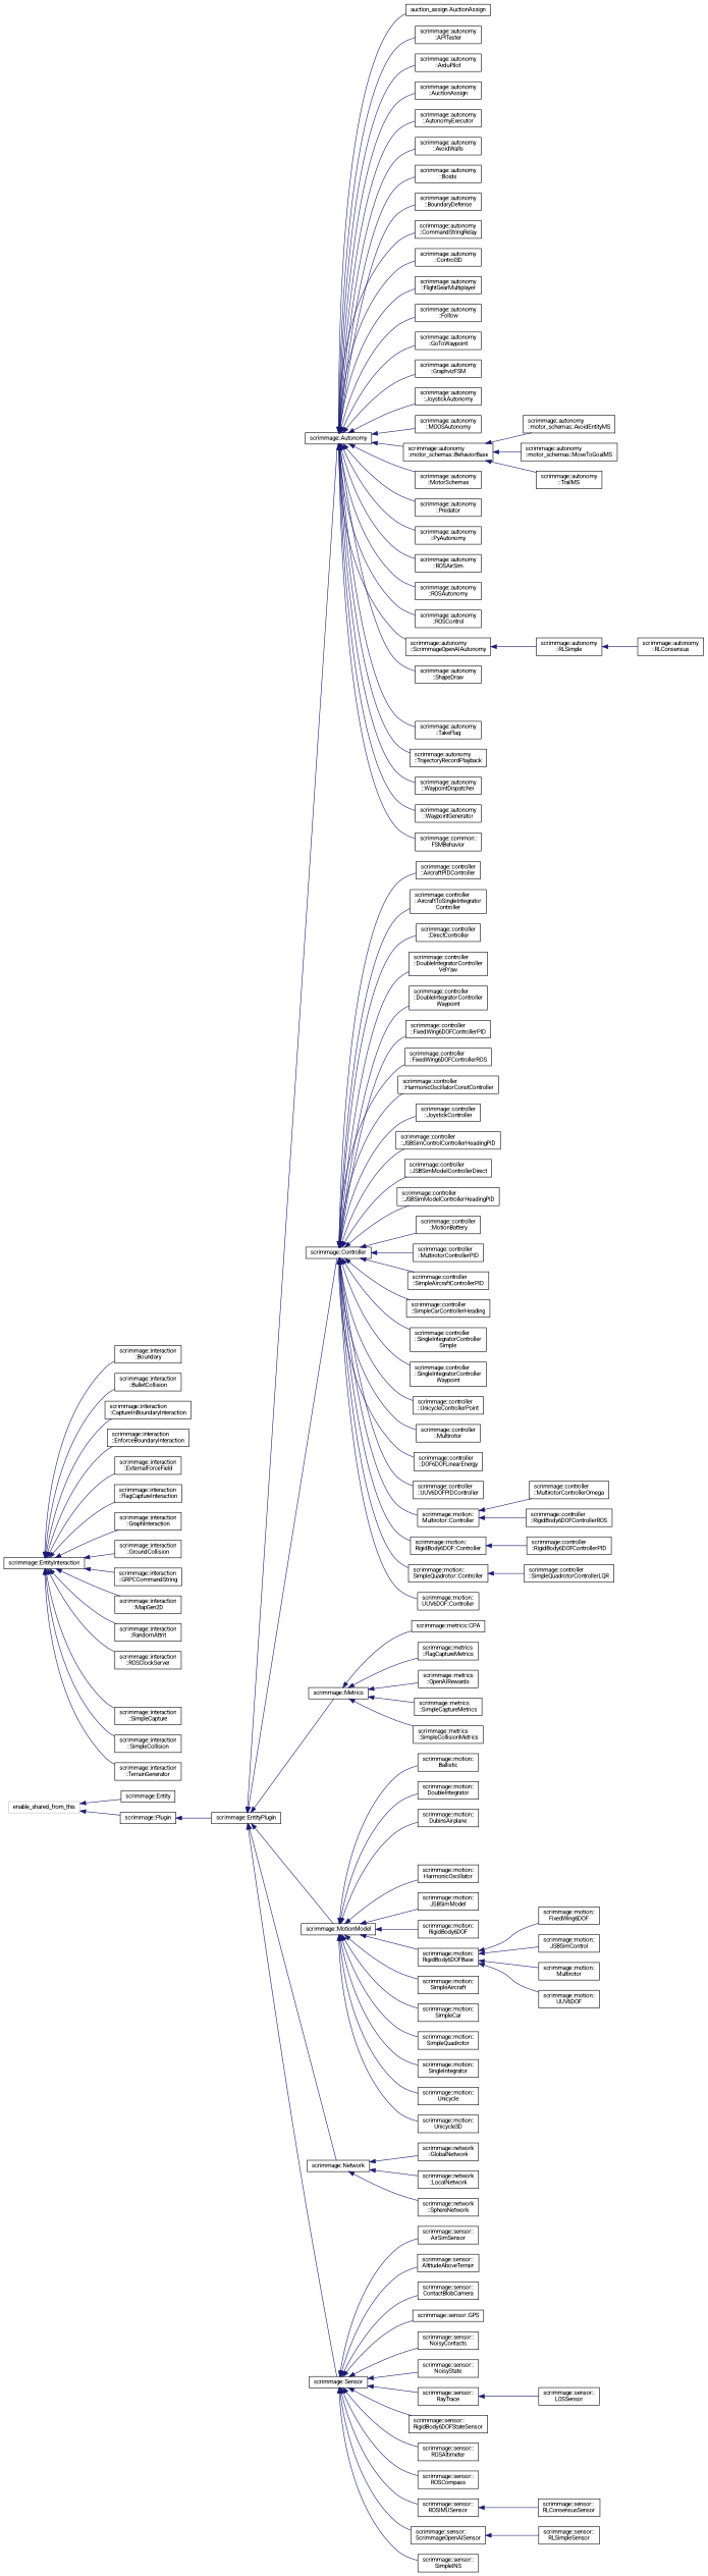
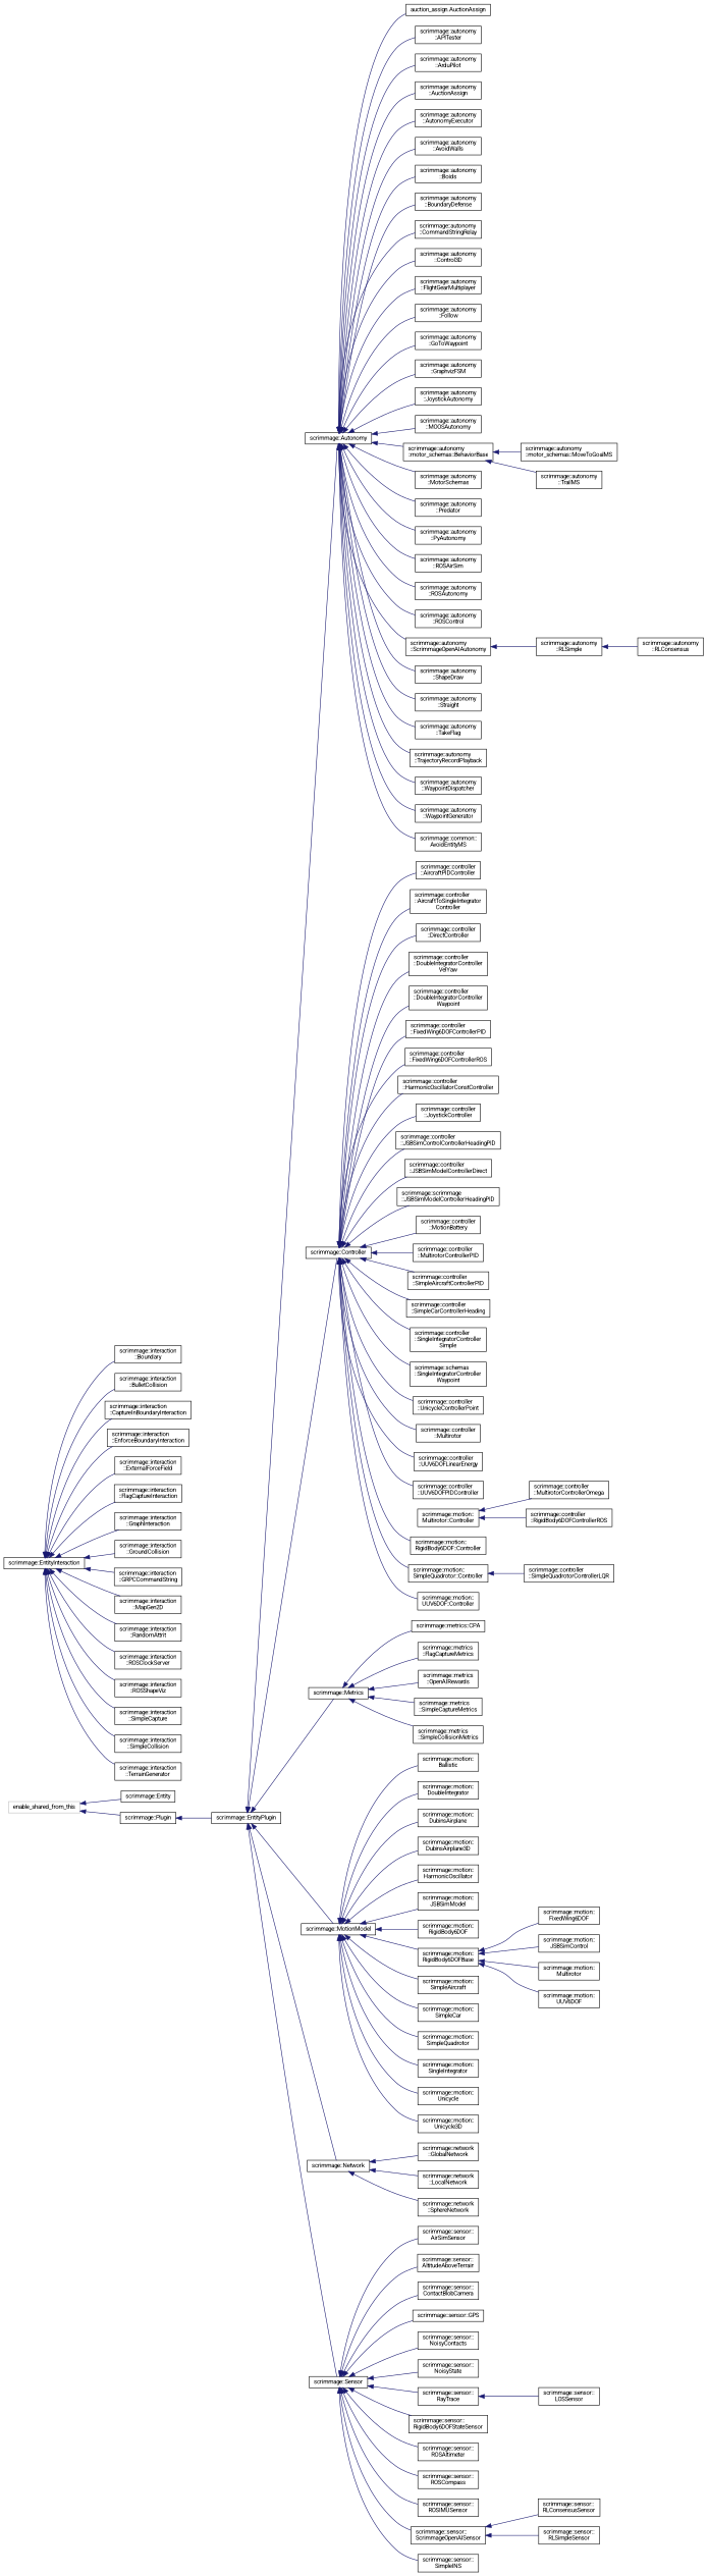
  digraph {
    fontname=Roboto
    rankdir=LR
    node [color=black fillcolor=white fontname=Roboto fontsize=10 shape=record style=filled]
    edge [color=midnightblue dir=back fontname=Roboto fontsize=10 labelfontname=Helvetica labelfontsize=10 style=solid]
    n1 [color=grey75 height=0.2 label=enable_shared_from_this width=0.4]
    n2 [height=0.2 label="scrimmage::Entity" width=0.4]
    n3 [height=0.2 label="scrimmage::Plugin" width=0.4]
    n4 [height=0.2 label="scrimmage::EntityPlugin" width=0.4]
    n5 [height=0.2 label="scrimmage::Autonomy" width=0.4]
    n6 [height=0.2 label="scrimmage::Controller" width=0.4]
    n7 [height=0.2 label="scrimmage::Metrics" width=0.4]
    n8 [height=0.2 label="scrimmage::MotionModel" width=0.4]
    n9 [height=0.2 label="scrimmage::Network" width=0.4]
    n10 [height=0.2 label="scrimmage::Sensor" width=0.4]
    n11 [height=0.2 label="auction_assign.AuctionAssign" width=0.4]
    n12 [height=0.2 label="scrimmage::autonomy\l::APITester" width=0.4]
    n13 [height=0.2 label="scrimmage::autonomy\l::ArduPilot" width=0.4]
    n14 [height=0.2 label="scrimmage::autonomy\l::AuctionAssign" width=0.4]
    n15 [height=0.2 label="scrimmage::autonomy\l::AutonomyExecutor" width=0.4]
    n16 [height=0.2 label="scrimmage::autonomy\l::AvoidWalls" width=0.4]
    n17 [height=0.2 label="scrimmage::autonomy\l::Boids" width=0.4]
    n18 [height=0.2 label="scrimmage::autonomy\l::BoundaryDefense" width=0.4]
    n19 [height=0.2 label="scrimmage::autonomy\l::CommandStringRelay" width=0.4]
    n20 [height=0.2 label="scrimmage::autonomy\l::Control3D" width=0.4]
    n21 [height=0.2 label="scrimmage::autonomy\l::FlightGearMultiplayer" width=0.4]
    n22 [height=0.2 label="scrimmage::autonomy\l::Follow" width=0.4]
    n23 [height=0.2 label="scrimmage::autonomy\l::GoToWaypoint" width=0.4]
    n24 [height=0.2 label="scrimmage::autonomy\l::GraphvizFSM" width=0.4]
    n25 [height=0.2 label="scrimmage::autonomy\l::JoystickAutonomy" width=0.4]
    n26 [height=0.2 label="scrimmage::autonomy\l::MOOSAutonomy" width=0.4]
    n27 [height=0.2 label="scrimmage::autonomy\l::motor_schemas::BehaviorBase" width=0.4]
    n28 [height=0.2 label="scrimmage::autonomy\l::MotorSchemas" width=0.4]
    n29 [height=0.2 label="scrimmage::autonomy\l::Predator" width=0.4]
    n30 [height=0.2 label="scrimmage::autonomy\l::PyAutonomy" width=0.4]
    n31 [height=0.2 label="scrimmage::autonomy\l::ROSAirSim" width=0.4]
    n32 [height=0.2 label="scrimmage::autonomy\l::ROSAutonomy" width=0.4]
    n33 [height=0.2 label="scrimmage::autonomy\l::ROSControl" width=0.4]
    n34 [height=0.2 label="scrimmage::autonomy\l::ScrimmageOpenAIAutonomy" width=0.4]
    n35 [height=0.2 label="scrimmage::autonomy\l::ShapeDraw" width=0.4]
+   n36 [height=0.2 label="scrimmage::autonomy\l::Straight" width=0.4]
    n37 [height=0.2 label="scrimmage::autonomy\l::TakeFlag" width=0.4]
    n38 [height=0.2 label="scrimmage::autonomy\l::TrajectoryRecordPlayback" width=0.4]
    n39 [height=0.2 label="scrimmage::autonomy\l::WaypointDispatcher" width=0.4]
    n40 [height=0.2 label="scrimmage::autonomy\l::WaypointGenerator" width=0.4]
-   n41 [height=0.2 label="scrimmage::common::\lFSMBehavior" width=0.4]
+   n41 [height=0.2 label="scrimmage::common::\lAvoidEntityMS" width=0.4]
    n42 [height=0.2 label="scrimmage::controller\l::AircraftPIDController" width=0.4]
    n43 [height=0.2 label="scrimmage::controller\l::AircraftToSingleIntegrator\lController" width=0.4]
    n44 [height=0.2 label="scrimmage::controller\l::DirectController" width=0.4]
    n45 [height=0.2 label="scrimmage::controller\l::DoubleIntegratorController\lVelYaw" width=0.4]
    n46 [height=0.2 label="scrimmage::controller\l::DoubleIntegratorController\lWaypoint" width=0.4]
    n47 [height=0.2 label="scrimmage::controller\l::FixedWing6DOFControllerPID" width=0.4]
    n48 [height=0.2 label="scrimmage::controller\l::FixedWing6DOFControllerROS" width=0.4]
    n49 [height=0.2 label="scrimmage::controller\l::HarmonicOscillatorConstController" width=0.4]
    n50 [height=0.2 label="scrimmage::controller\l::JoystickController" width=0.4]
    n51 [height=0.2 label="scrimmage::controller\l::JSBSimControlControllerHeadingPID" width=0.4]
    n52 [height=0.2 label="scrimmage::controller\l::JSBSimModelControllerDirect" width=0.4]
-   n53 [height=0.2 label="scrimmage::controller\l::JSBSimModelControllerHeadingPID" width=0.4]
+   n53 [height=0.2 label="scrimmage::scrimmage\l::JSBSimModelControllerHeadingPID" width=0.4]
    n54 [height=0.2 label="scrimmage::controller\l::MotionBattery" width=0.4]
    n55 [height=0.2 label="scrimmage::controller\l::MultirotorControllerPID" width=0.4]
    n56 [height=0.2 label="scrimmage::controller\l::SimpleAircraftControllerPID" width=0.4]
    n57 [height=0.2 label="scrimmage::controller\l::SimpleCarControllerHeading" width=0.4]
    n58 [height=0.2 label="scrimmage::controller\l::SingleIntegratorController\lSimple" width=0.4]
-   n59 [height=0.2 label="scrimmage::controller\l::SingleIntegratorController\lWaypoint" width=0.4]
+   n59 [height=0.2 label="scrimmage::schemas\l::SingleIntegratorController\lWaypoint" width=0.4]
    n60 [height=0.2 label="scrimmage::controller\l::UnicycleControllerPoint" width=0.4]
    n61 [height=0.2 label="scrimmage::controller\l::Multirotor" width=0.4]
-   n62 [height=0.2 label="scrimmage::controller\l::DOF6DOFLinearEnergy" width=0.4]
+   n62 [height=0.2 label="scrimmage::controller\l::UUV6DOFLinearEnergy" width=0.4]
    n63 [height=0.2 label="scrimmage::controller\l::UUV6DOFPIDController" width=0.4]
    n64 [height=0.2 label="scrimmage::motion::\lMultirotor::Controller" width=0.4]
    n65 [height=0.2 label="scrimmage::motion::\lRigidBody6DOF::Controller" width=0.4]
    n66 [height=0.2 label="scrimmage::motion::\lSimpleQuadrotor::Controller" width=0.4]
    n67 [height=0.2 label="scrimmage::motion::\lUUV6DOF::Controller" width=0.4]
    n68 [height=0.2 label="scrimmage::EntityInteraction" width=0.4]
    n69 [height=0.2 label="scrimmage::interaction\l::Boundary" width=0.4]
    n70 [height=0.2 label="scrimmage::interaction\l::BulletCollision" width=0.4]
    n71 [height=0.2 label="scrimmage::interaction\l::CaptureInBoundaryInteraction" width=0.4]
    n72 [height=0.2 label="scrimmage::interaction\l::EnforceBoundaryInteraction" width=0.4]
    n73 [height=0.2 label="scrimmage::interaction\l::ExternalForceField" width=0.4]
    n74 [height=0.2 label="scrimmage::interaction\l::FlagCaptureInteraction" width=0.4]
    n75 [height=0.2 label="scrimmage::interaction\l::GraphInteraction" width=0.4]
    n76 [height=0.2 label="scrimmage::interaction\l::GroundCollision" width=0.4]
    n77 [height=0.2 label="scrimmage::interaction\l::GRPCCommandString" width=0.4]
    n78 [height=0.2 label="scrimmage::interaction\l::MapGen2D" width=0.4]
    n79 [height=0.2 label="scrimmage::interaction\l::RandomAttrit" width=0.4]
    n80 [height=0.2 label="scrimmage::interaction\l::ROSClockServer" width=0.4]
+   n81 [height=0.2 label="scrimmage::interaction\l::ROSShapeViz" width=0.4]
    n82 [height=0.2 label="scrimmage::interaction\l::SimpleCapture" width=0.4]
    n83 [height=0.2 label="scrimmage::interaction\l::SimpleCollision" width=0.4]
    n84 [height=0.2 label="scrimmage::interaction\l::TerrainGenerator" width=0.4]
    n85 [height=0.2 label="scrimmage::metrics::CPA" width=0.4]
    n86 [height=0.2 label="scrimmage::metrics\l::FlagCaptureMetrics" width=0.4]
    n87 [height=0.2 label="scrimmage::metrics\l::OpenAIRewards" width=0.4]
    n88 [height=0.2 label="scrimmage::metrics\l::SimpleCaptureMetrics" width=0.4]
    n89 [height=0.2 label="scrimmage::metrics\l::SimpleCollisionMetrics" width=0.4]
    n90 [height=0.2 label="scrimmage::motion::\lBallistic" width=0.4]
    n91 [height=0.2 label="scrimmage::motion::\lDoubleIntegrator" width=0.4]
    n92 [height=0.2 label="scrimmage::motion::\lDubinsAirplane" width=0.4]
+   n93 [height=0.2 label="scrimmage::motion::\lDubinsAirplane3D" width=0.4]
    n94 [height=0.2 label="scrimmage::motion::\lHarmonicOscillator" width=0.4]
    n95 [height=0.2 label="scrimmage::motion::\lJSBSimModel" width=0.4]
    n96 [height=0.2 label="scrimmage::motion::\lRigidBody6DOF" width=0.4]
    n97 [height=0.2 label="scrimmage::motion::\lRigidBody6DOFBase" width=0.4]
    n98 [height=0.2 label="scrimmage::motion::\lSimpleAircraft" width=0.4]
    n99 [height=0.2 label="scrimmage::motion::\lSimpleCar" width=0.4]
    n100 [height=0.2 label="scrimmage::motion::\lSimpleQuadrotor" width=0.4]
    n101 [height=0.2 label="scrimmage::motion::\lSingleIntegrator" width=0.4]
    n102 [height=0.2 label="scrimmage::motion::\lUnicycle" width=0.4]
    n103 [height=0.2 label="scrimmage::motion::\lUnicycle3D" width=0.4]
    n104 [height=0.2 label="scrimmage::network\l::GlobalNetwork" width=0.4]
    n105 [height=0.2 label="scrimmage::network\l::LocalNetwork" width=0.4]
    n106 [height=0.2 label="scrimmage::network\l::SphereNetwork" width=0.4]
    n107 [height=0.2 label="scrimmage::sensor::\lAirSimSensor" width=0.4]
    n108 [height=0.2 label="scrimmage::sensor::\lAltitudeAboveTerrain" width=0.4]
    n109 [height=0.2 label="scrimmage::sensor::\lContactBlobCamera" width=0.4]
    n110 [height=0.2 label="scrimmage::sensor::GPS" width=0.4]
    n111 [height=0.2 label="scrimmage::sensor::\lNoisyContacts" width=0.4]
    n112 [height=0.2 label="scrimmage::sensor::\lNoisyState" width=0.4]
    n113 [height=0.2 label="scrimmage::sensor::\lRayTrace" width=0.4]
    n114 [height=0.2 label="scrimmage::sensor::\lRigidBody6DOFStateSensor" width=0.4]
    n115 [height=0.2 label="scrimmage::sensor::\lROSAltimeter" width=0.4]
    n116 [height=0.2 label="scrimmage::sensor::\lROSCompass" width=0.4]
    n117 [height=0.2 label="scrimmage::sensor::\lROSIMUSensor" width=0.4]
    n118 [height=0.2 label="scrimmage::sensor::\lScrimmageOpenAISensor" width=0.4]
    n119 [height=0.2 label="scrimmage::sensor::\lSimpleINS" width=0.4]
-   n120 [height=0.2 label="scrimmage::autonomy\l::motor_schemas::AvoidEntityMS" width=0.4]
    n121 [height=0.2 label="scrimmage::autonomy\l::motor_schemas::MoveToGoalMS" width=0.4]
    n122 [height=0.2 label="scrimmage::autonomy\l::TrailMS" width=0.4]
    n123 [height=0.2 label="scrimmage::autonomy\l::RLSimple" width=0.4]
    n124 [height=0.2 label="scrimmage::autonomy\l::RLConsensus" width=0.4]
    n125 [height=0.2 label="scrimmage::controller\l::MultirotorControllerOmega" width=0.4]
    n126 [height=0.2 label="scrimmage::controller\l::RigidBody6DOFControllerROS" width=0.4]
-   n127 [height=0.2 label="scrimmage::controller\l::RigidBody6DOFControllerPID" width=0.4]
    n128 [height=0.2 label="scrimmage::controller\l::SimpleQuadrotorControllerLQR" width=0.4]
    n129 [height=0.2 label="scrimmage::motion::\lFixedWing6DOF" width=0.4]
    n130 [height=0.2 label="scrimmage::motion::\lJSBSimControl" width=0.4]
    n131 [height=0.2 label="scrimmage::motion::\lMultirotor" width=0.4]
    n132 [height=0.2 label="scrimmage::motion::\lUUV6DOF" width=0.4]
    n133 [height=0.2 label="scrimmage::sensor::\lLOSSensor" width=0.4]
    n134 [height=0.2 label="scrimmage::sensor::\lRLConsensusSensor" width=0.4]
    n135 [height=0.2 label="scrimmage::sensor::\lRLSimpleSensor" width=0.4]
    n1 -> n2
    n1 -> n3
    n3 -> n4
    n4 -> n5
    n4 -> n6
    n4 -> n7
    n4 -> n8
    n4 -> n9
    n4 -> n10
    n5 -> n11
    n5 -> n12
    n5 -> n13
    n5 -> n14
    n5 -> n15
    n5 -> n16
    n5 -> n17
    n5 -> n18
    n5 -> n19
    n5 -> n20
    n5 -> n21
    n5 -> n22
    n5 -> n23
    n5 -> n24
    n5 -> n25
    n5 -> n26
    n5 -> n27
    n5 -> n28
    n5 -> n29
    n5 -> n30
    n5 -> n31
    n5 -> n32
    n5 -> n33
    n5 -> n34
    n5 -> n35
+   n5 -> n36
    n5 -> n37
    n5 -> n38
    n5 -> n39
    n5 -> n40
    n5 -> n41
    n6 -> n42
    n6 -> n43
    n6 -> n44
    n6 -> n45
    n6 -> n46
    n6 -> n47
    n6 -> n48
    n6 -> n49
    n6 -> n50
    n6 -> n51
    n6 -> n52
    n6 -> n53
    n6 -> n54
    n6 -> n55
    n6 -> n56
    n6 -> n57
    n6 -> n58
    n6 -> n59
    n6 -> n60
    n6 -> n61
    n6 -> n62
    n6 -> n63
-   n6 -> n64
    n6 -> n65
    n6 -> n66
    n6 -> n67
    n7 -> n85
    n7 -> n86
    n7 -> n87
    n7 -> n88
    n7 -> n89
    n8 -> n90
    n8 -> n91
    n8 -> n92
+   n8 -> n93
    n8 -> n94
    n8 -> n95
    n8 -> n96
    n8 -> n97
    n8 -> n98
    n8 -> n99
    n8 -> n100
    n8 -> n101
    n8 -> n102
    n8 -> n103
    n9 -> n104
    n9 -> n105
    n9 -> n106
    n10 -> n107
    n10 -> n108
    n10 -> n109
    n10 -> n110
    n10 -> n111
    n10 -> n112
    n10 -> n113
    n10 -> n114
    n10 -> n115
    n10 -> n116
    n10 -> n117
    n10 -> n118
    n10 -> n119
-   n27 -> n120
    n27 -> n121
    n27 -> n122
    n34 -> n123
    n64 -> n125
    n64 -> n126
-   n65 -> n127
    n66 -> n128
    n68 -> n69
    n68 -> n70
    n68 -> n71
    n68 -> n72
    n68 -> n73
    n68 -> n74
    n68 -> n75
    n68 -> n76
    n68 -> n77
    n68 -> n78
    n68 -> n79
    n68 -> n80
+   n68 -> n81
    n68 -> n82
    n68 -> n83
    n68 -> n84
    n97 -> n129
    n97 -> n130
    n97 -> n131
    n97 -> n132
    n113 -> n133
-   n117 -> n134
+   n118 -> n134
    n118 -> n135
    n123 -> n124
  }
